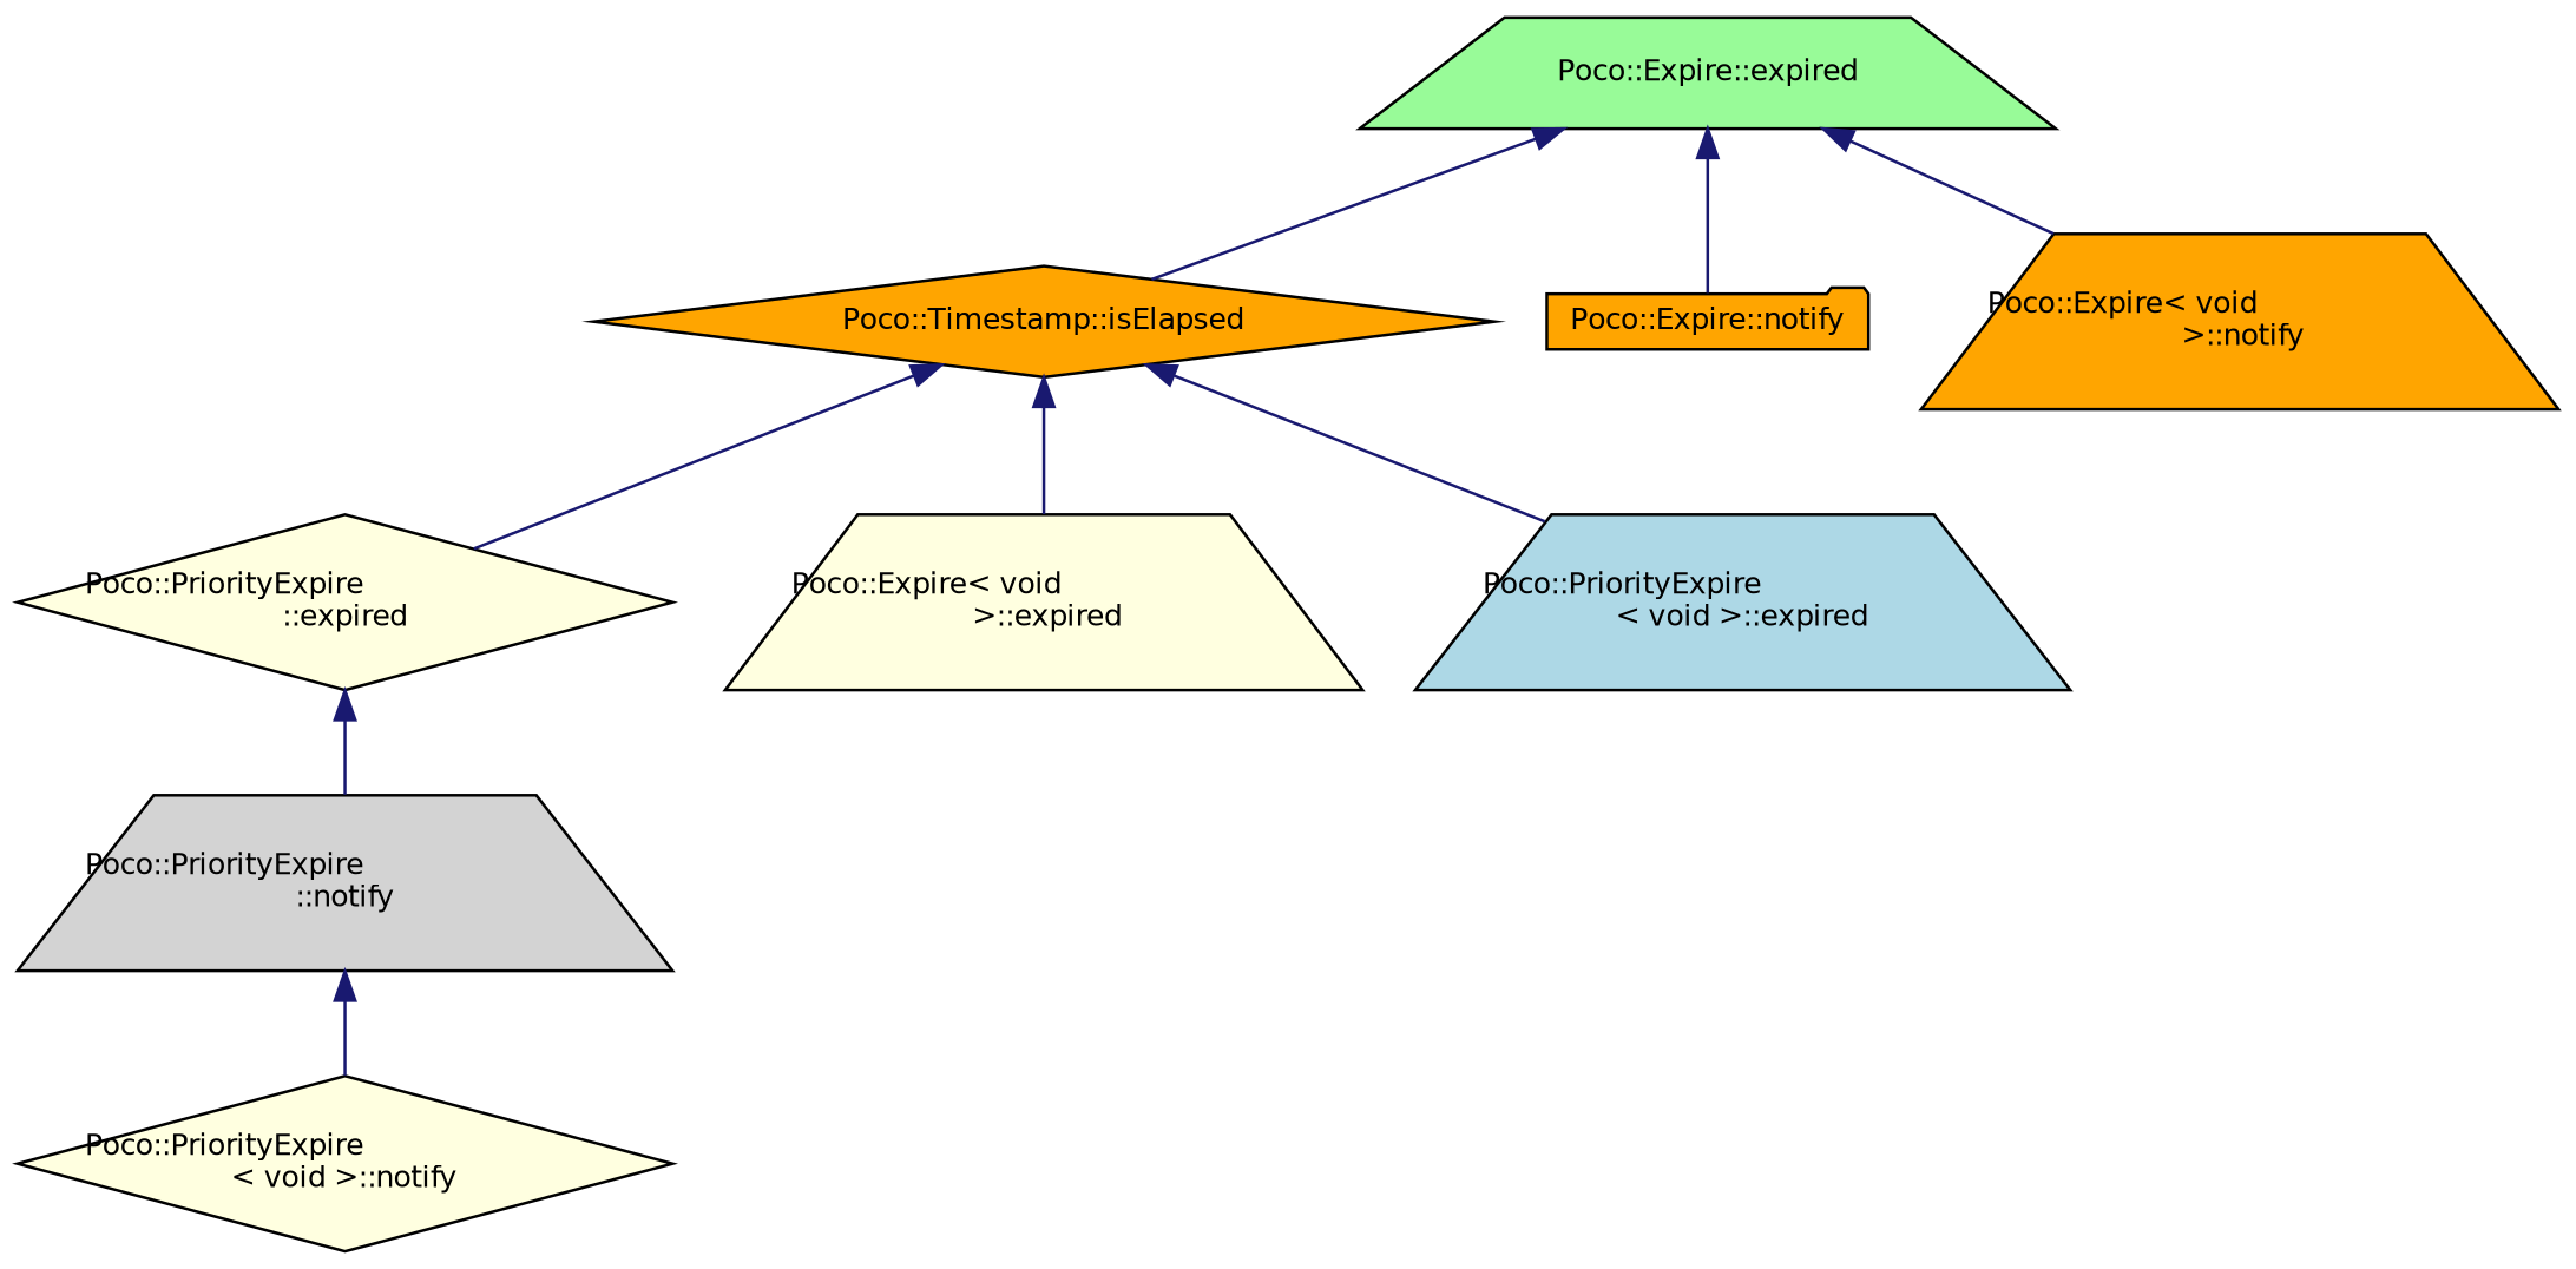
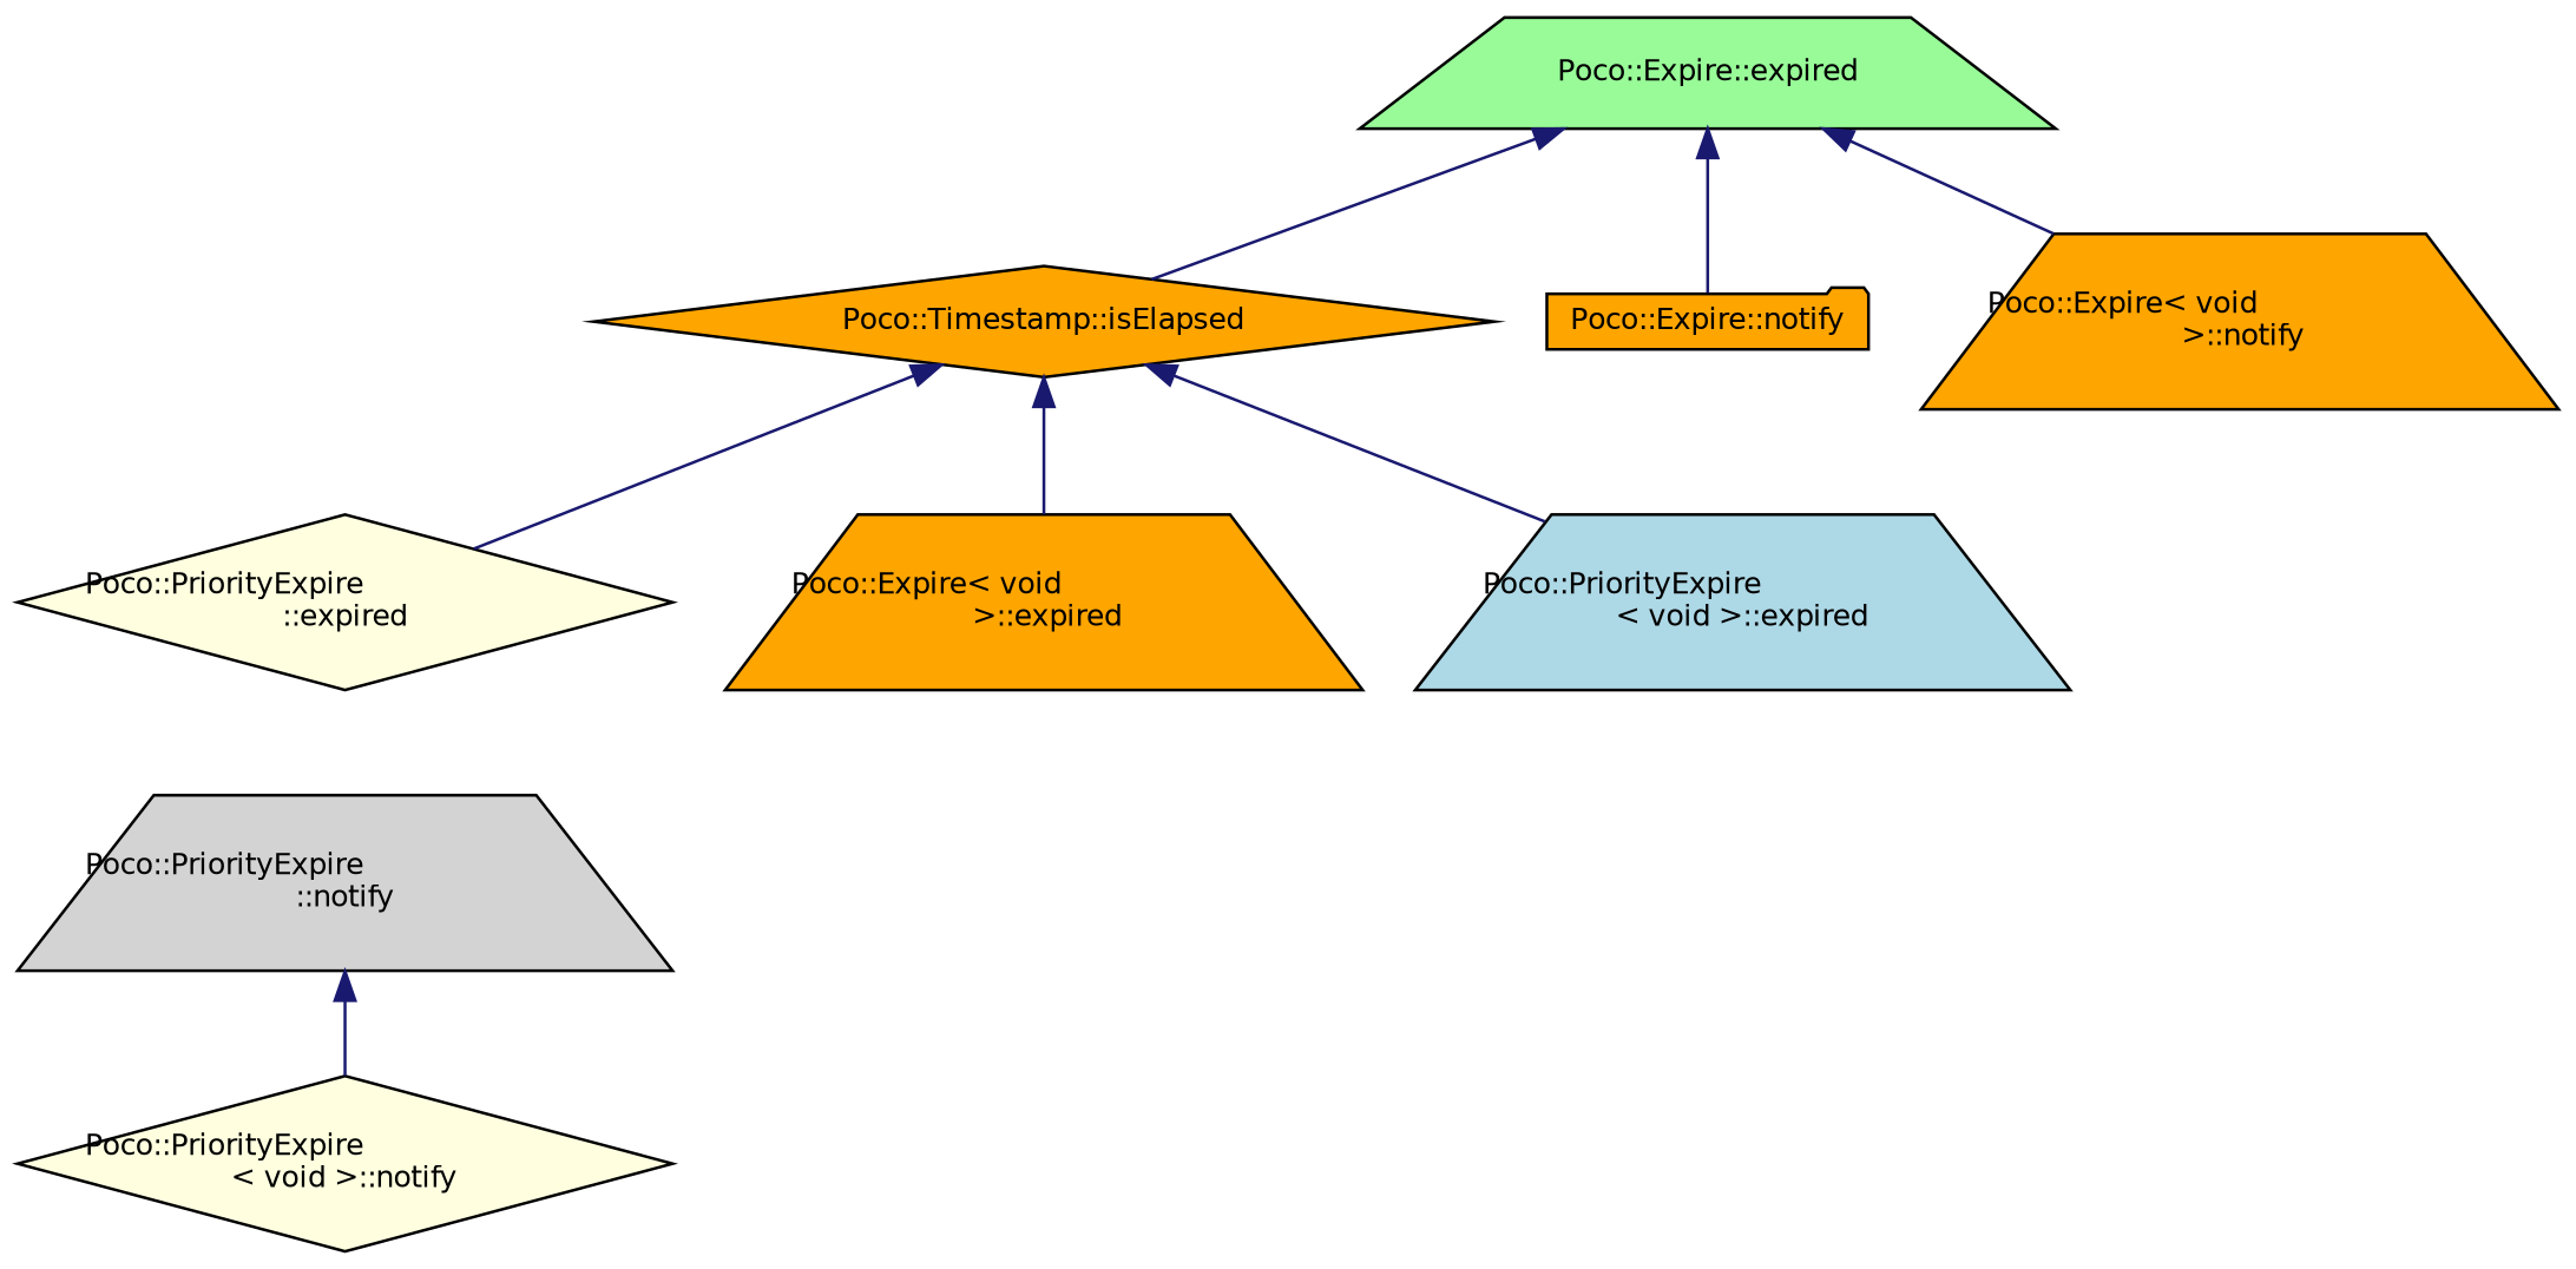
  digraph {
    rankdir=TB
    node [color=black fillcolor=orange fontname=Helvetica fontsize=10 shape=trapezium style=filled]
    edge [color=midnightblue dir=back fontname=Helvetica fontsize=10 labelfontname=Helvetica labelfontsize=10 style=solid]
    n1 [fontcolor=black height=0.2 label="Poco::Timestamp::isElapsed" shape=diamond width=0.4]
    n2 [fillcolor=lightyellow height=0.2 label="Poco::PriorityExpire\l::expired" shape=diamond width=0.4]
-   n3 [fillcolor=lightyellow height=0.2 label="Poco::Expire\< void\l \>::expired" width=0.4]
+   n3 [height=0.2 label="Poco::Expire\< void\l \>::expired" width=0.4]
    n4 [fillcolor=lightblue height=0.2 label="Poco::PriorityExpire\l\< void \>::expired" width=0.4]
    n5 [fillcolor=palegreen height=0.2 label="Poco::Expire::expired" width=0.4]
    n6 [height=0.2 label="Poco::Expire::notify" shape=folder width=0.4]
    n7 [height=0.2 label="Poco::Expire\< void\l \>::notify" width=0.4]
    n8 [fillcolor=lightgrey height=0.2 label="Poco::PriorityExpire\l::notify" width=0.4]
    n9 [fillcolor=lightyellow height=0.2 label="Poco::PriorityExpire\l\< void \>::notify" shape=diamond width=0.4]
    n1 -> n2
    n1 -> n3
    n1 -> n4
-   n2 -> n8
    n5 -> n1
    n5 -> n6
    n5 -> n7
    n8 -> n9
  }
